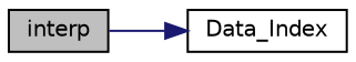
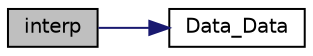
  digraph {
    rankdir=LR
    node [color=black fontname=Helvetica fontsize=10 shape=record style=filled]
    n1 [fillcolor=grey75 fontcolor=black height=0.2 label=interp width=0.4]
-   n2 [fillcolor=white height=0.2 label=Data_Index width=0.4]
+   n2 [fillcolor=white height=0.2 label=Data_Data width=0.4]
    n1 -> n2 [color=midnightblue fontname=Helvetica fontsize=10 labelfontname=Helvetica labelfontsize=10 style=solid]
  }
